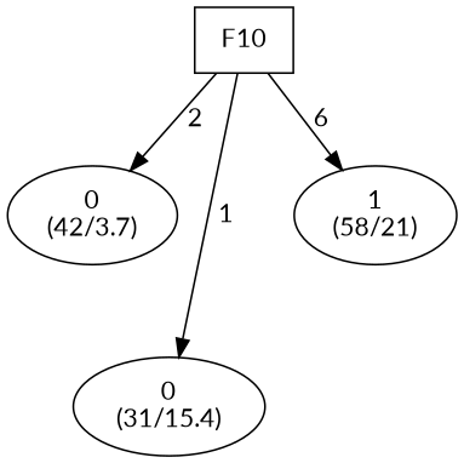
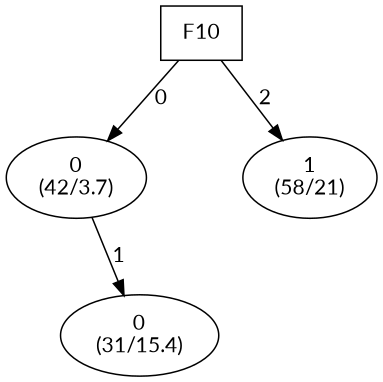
  digraph {
    fontname=Lato
    node [fontname=Lato shape=ellipse]
    edge [fontname=Lato]
    n1 [label="F10\n" shape=box]
    n2 [label="0\n(42/3.7)"]
    n3 [label="0\n(31/15.4)"]
    n4 [label="1\n(58/21)"]
-   n1 -> n2 [label=2]
-   n1 -> n3 [label=1]
-   n1 -> n4 [label=6]
+   n1 -> n2 [label=0]
+   n2 -> n3 [label=1]
+   n1 -> n4 [label=2]
  }
